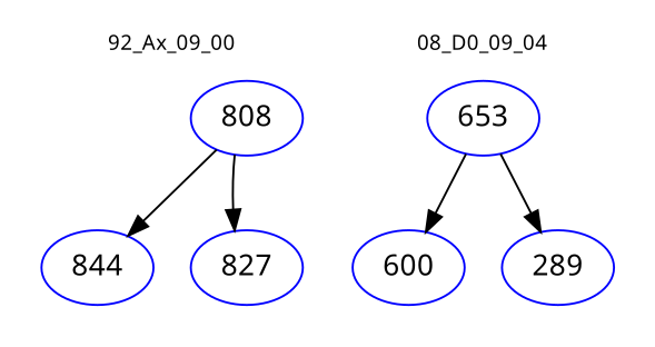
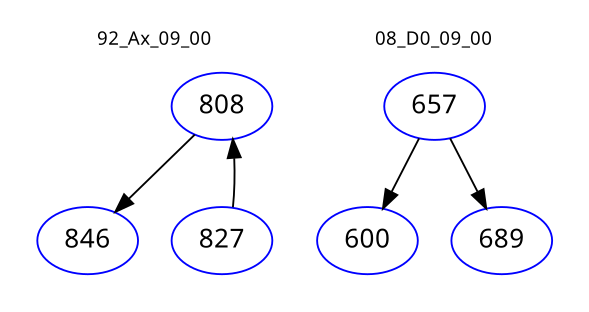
  digraph {
    fontname="Noto Sans"
    node [color=blue fontname="Noto Sans"]
    edge [color=black fontname="Noto Sans"]
    n1 [label=808]
-   n2 [label=844]
+   n2 [label=846]
    n3 [label=827]
-   n4 [label=653]
+   n4 [label=657]
    n5 [label=600]
-   n6 [label=289]
+   n6 [label=689]
    subgraph cluster_1 {
      color=white
      fontsize=10
      label="92_Ax_09_00"
      n1
      n2
      n3
    }
    subgraph cluster_2 {
      color=white
      fontsize=10
-     label="08_D0_09_04"
+     label="08_D0_09_00"
      n4
      n5
      n6
    }
    n1 -> n2
-   n1 -> n3
+   n3 -> n1
    n4 -> n5
    n4 -> n6
  }
